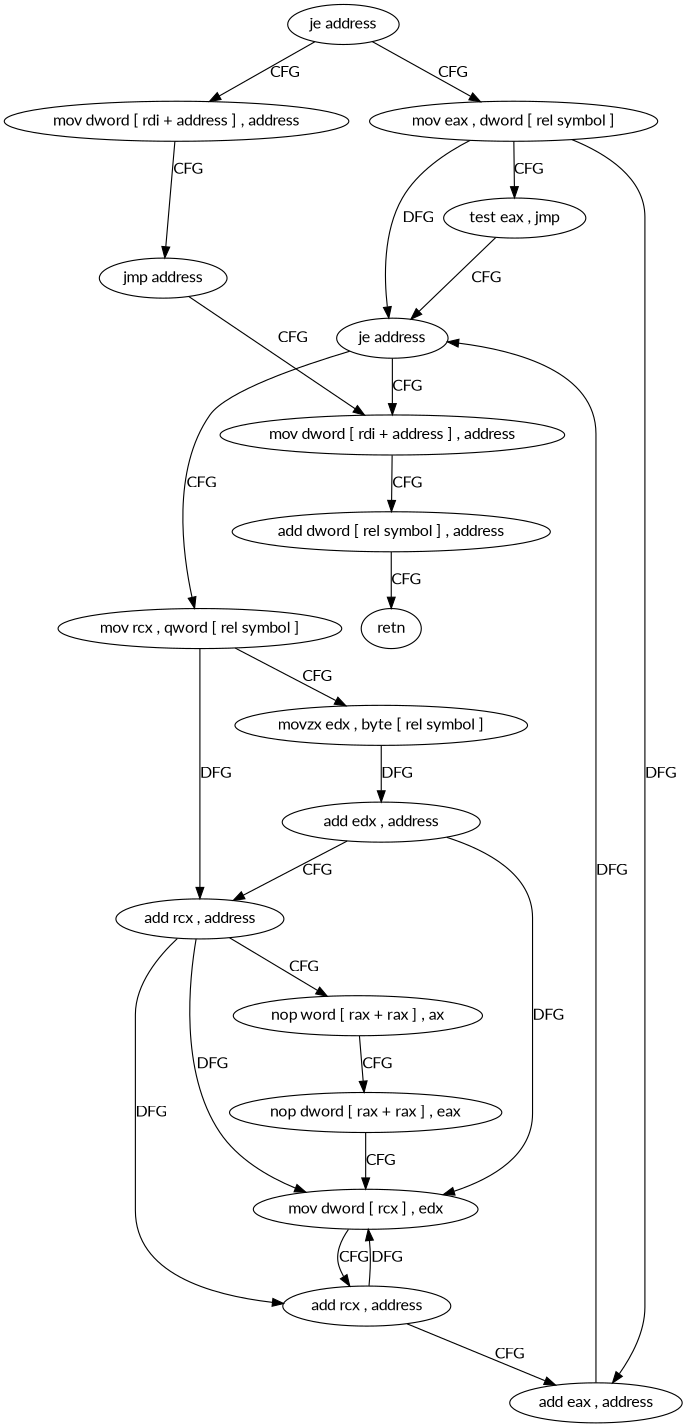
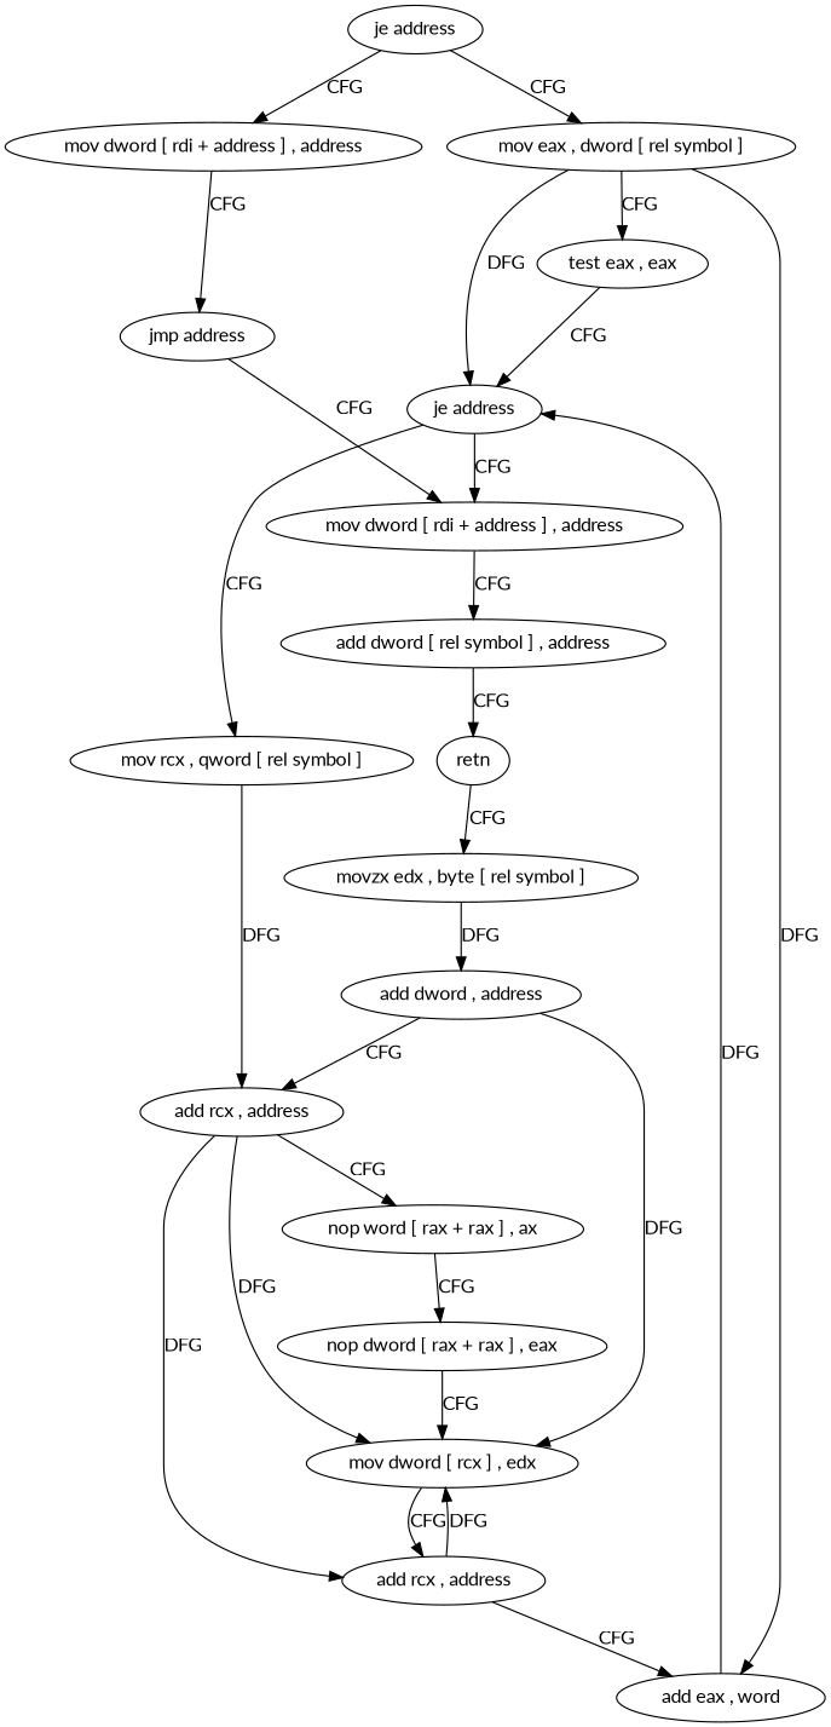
  digraph {
    fontname=Lato
    node [fontname=Lato]
    edge [fontname=Lato]
    n1 [label="je address"]
    n2 [label="mov eax , dword [ rel symbol ]"]
    n3 [label="mov dword [ rdi + address ] , address"]
-   n4 [label="test eax , jmp"]
+   n4 [label="test eax , eax"]
    n5 [label="je address"]
-   n6 [label="add eax , address"]
+   n6 [label="add eax , word"]
    n7 [label="jmp address"]
    n8 [label="mov dword [ rdi + address ] , address"]
    n9 [label="mov rcx , qword [ rel symbol ]"]
    n10 [label="add dword [ rel symbol ] , address"]
    n11 [label="movzx edx , byte [ rel symbol ]"]
    n12 [label="add rcx , address"]
    n13 [label=retn]
-   n14 [label="add edx , address"]
+   n14 [label="add dword , address"]
    n15 [label="mov dword [ rcx ] , edx"]
    n16 [label="nop word [ rax + rax ] , ax"]
    n17 [label="add rcx , address"]
    n18 [label="nop dword [ rax + rax ] , eax"]
    n1 -> n2 [label=CFG]
    n1 -> n3 [label=CFG]
    n2 -> n4 [label=CFG]
    n2 -> n5 [label=DFG]
    n2 -> n6 [label=DFG]
    n3 -> n7 [label=CFG]
    n4 -> n5 [label=CFG]
    n5 -> n8 [label=CFG]
    n5 -> n9 [label=CFG]
    n6 -> n5 [label=DFG]
    n7 -> n8 [label=CFG]
    n8 -> n10 [label=CFG]
-   n9 -> n11 [label=CFG]
+   n13 -> n11 [label=CFG]
    n9 -> n12 [label=DFG]
    n10 -> n13 [label=CFG]
    n11 -> n14 [label=DFG]
    n12 -> n15 [label=DFG]
    n12 -> n16 [label=CFG]
    n12 -> n17 [label=DFG]
    n14 -> n12 [label=CFG]
    n14 -> n15 [label=DFG]
    n15 -> n17 [label=CFG]
    n16 -> n18 [label=CFG]
    n17 -> n6 [label=CFG]
    n17 -> n15 [label=DFG]
    n18 -> n15 [label=CFG]
  }
